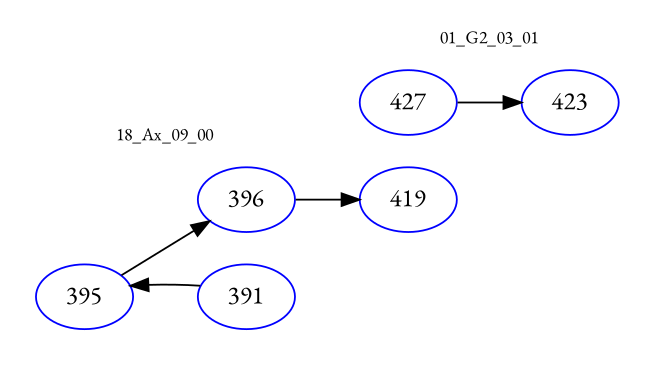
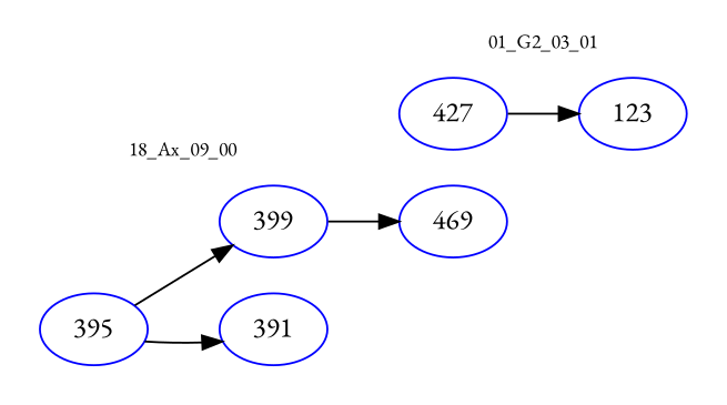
  digraph {
    fontname="EB Garamond"
    rankdir=LR
    node [color=blue fontname="EB Garamond"]
    edge [color=black fontname="EB Garamond"]
    n1 [label=395]
    n2 [label=391]
-   n3 [label=396]
+   n3 [label=399]
    n4 [label=427]
-   n5 [label=423]
-   n6 [label=419]
+   n5 [label=123]
+   n6 [label=469]
    subgraph cluster_1 {
      color=white
      fontsize=10
      label="18_Ax_09_00"
      n1
      n2
      n3
    }
    subgraph cluster_2 {
      color=white
      fontsize=10
      label="01_G2_03_01"
      n4
      n5
      n6
    }
-   n2 -> n1
+   n1 -> n2
    n1 -> n3
    n3 -> n6
    n4 -> n5
  }
